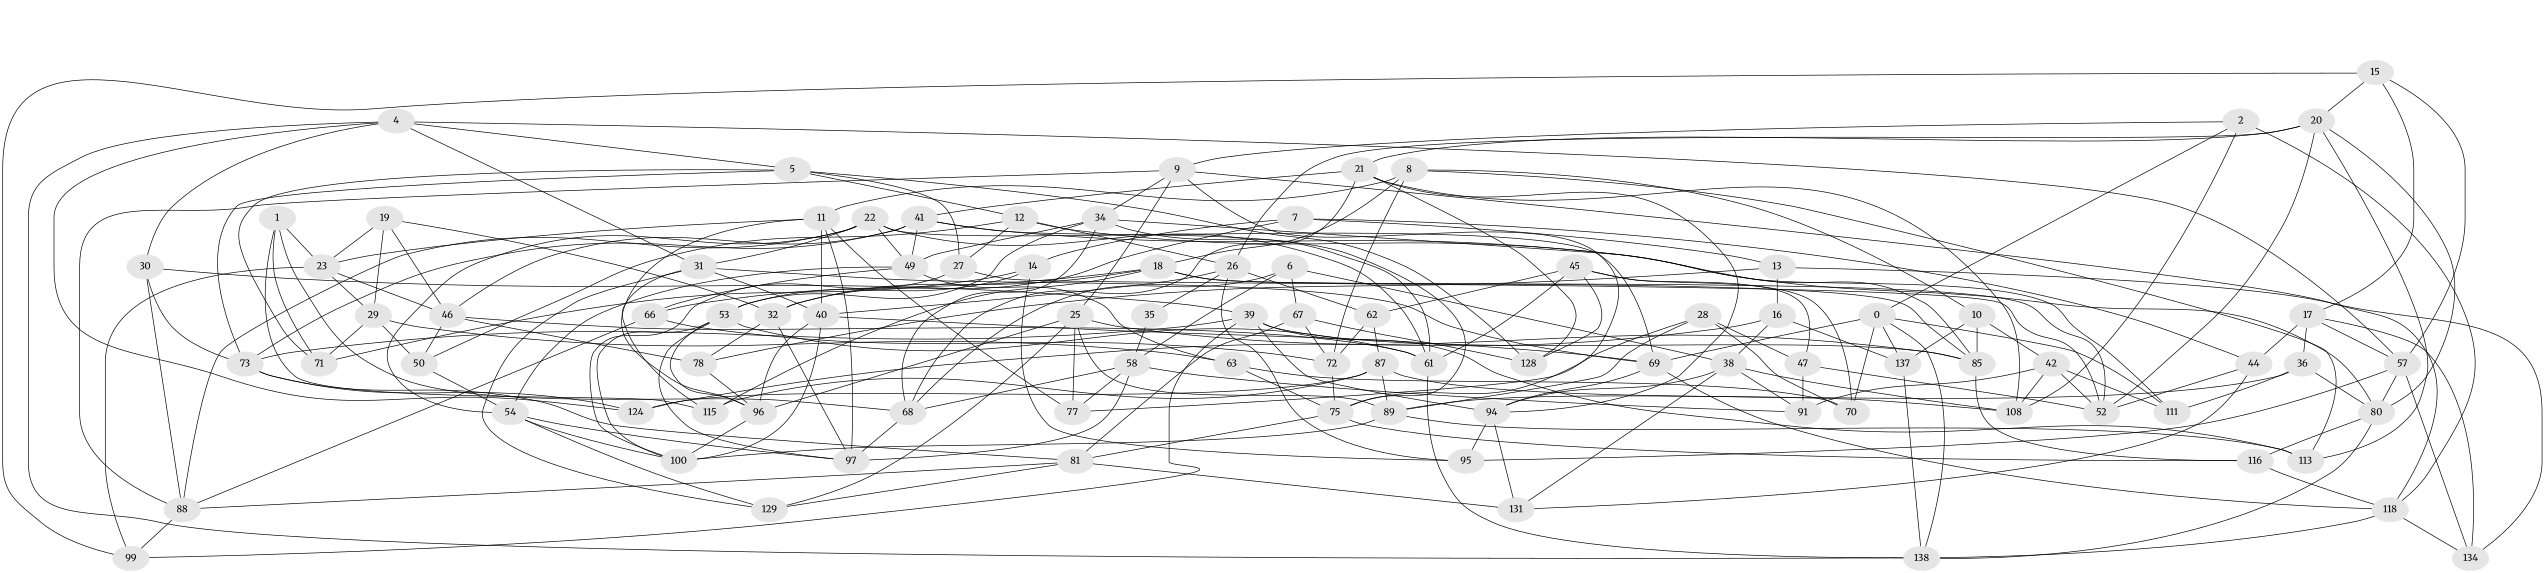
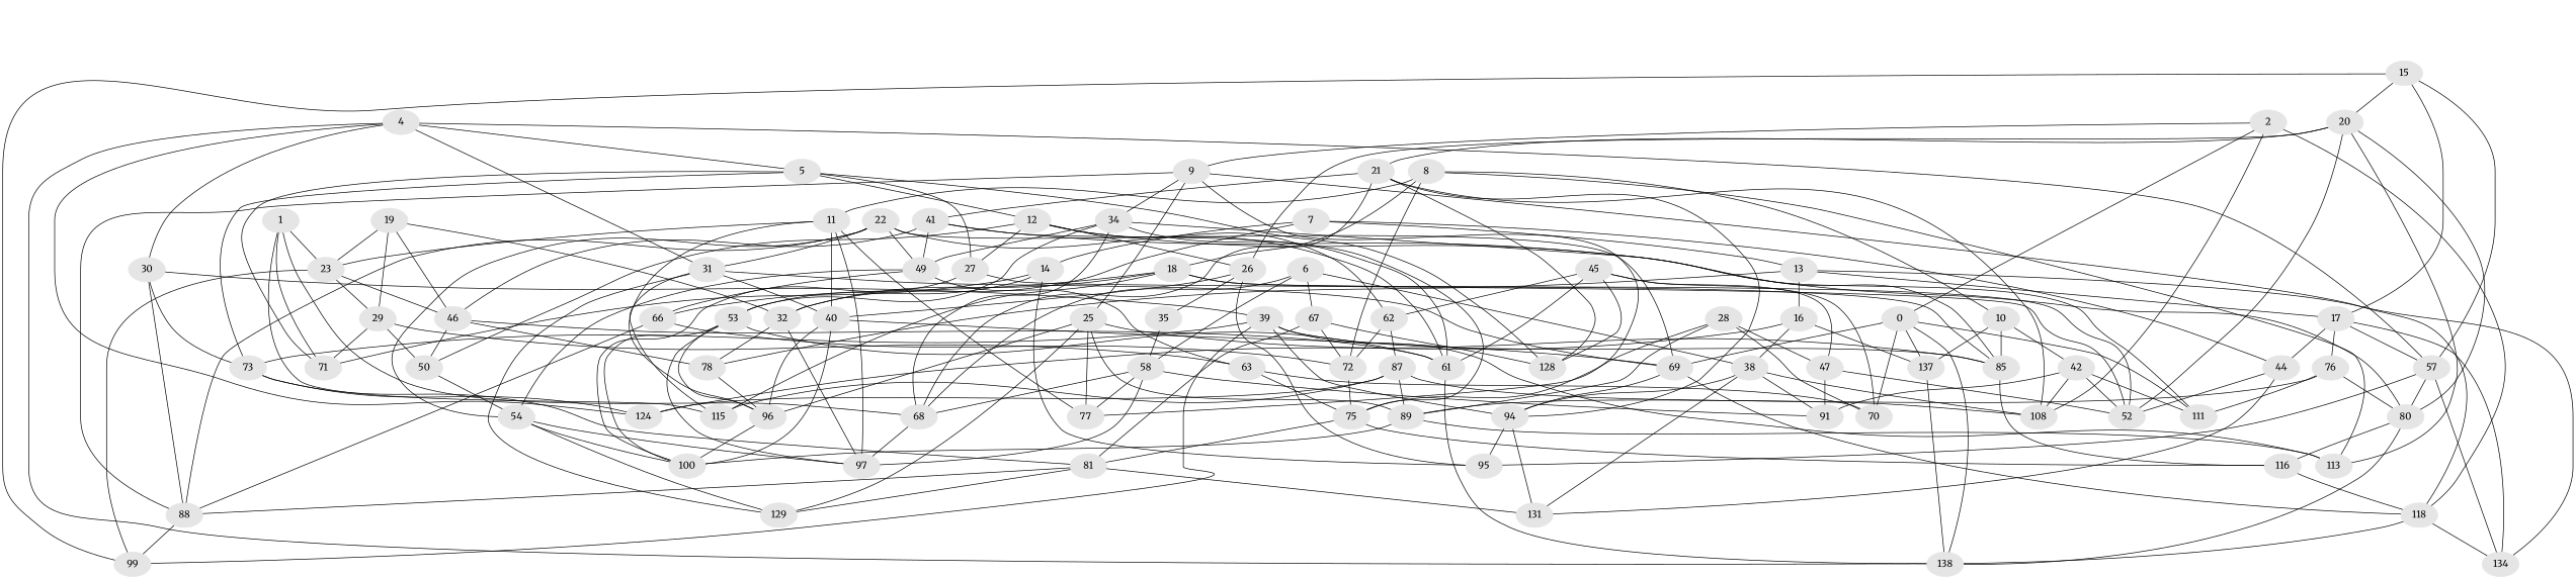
  graph {
    fontname=Merriweather
    node [color=gray90 fontname=Merriweather style=filled]
    edge [fontname=Merriweather]
    23 [super="+24"]
    99
    29 [super="+126"]
    46 [super="+90"]
    1
    68 [super="+112"]
    71
    115
    97 [super="+133"]
    n10 [label=0 super="+143"]
    69 [super="+105"]
    70
    111
    137
    138 [super="+141"]
    2
    9 [super="+55"]
    108 [super="+114"]
    118 [super="+130"]
    25 [super="+119"]
    34 [super="+117"]
    75 [super="+76"]
    88 [super="+142"]
    134
    94 [super="+139"]
    4 [super="+132"]
    5 [super="+56"]
    30
    31 [super="+123"]
    57 [super="+121"]
    124
    12 [super="+65"]
    27
    73 [super="+101"]
    128
    39 [super="+43"]
    40 [super="+120"]
    129
    95
    80 [super="+84"]
    26 [super="+33"]
    50
    62 [super="+83"]
    52 [super="+60"]
    100 [super="+136"]
    81 [super="+140"]
    38 [super="+92"]
    91
    131
    6
    58 [super="+64"]
    67
    77
    72 [super="+86"]
    7 [super="+125"]
    13 [super="+48"]
    14
    32 [super="+144"]
    44
    16
    17 [super="+51"]
    78
    53 [super="+98"]
    8 [super="+107"]
    10
    11 [super="+79"]
    18 [super="+102"]
    113
    42 [super="+103"]
    85 [super="+104"]
    96 [super="+122"]
    66
    89 [super="+93"]
    49 [super="+127"]
    61 [super="+106"]
    116
    35
    54 [super="+109"]
    87 [super="+135"]
-   36
+   36 [label=76]
    15
    20 [super="+74"]
    21 [super="+37"]
    19
    63
    41 [super="+82"]
    22 [super="+59"]
    28
    47
    45 [super="+110"]
    23 -- 99
    23 -- 29
    23 -- 46
    29 -- 71
    29 -- 50
    29 -- 63
    46 -- 50
    46 -- 78
    46 -- 61
    1 -- 23
    1 -- 68
    1 -- 71
    1 -- 115
    68 -- 97
    n10 -- 69
    n10 -- 70
    n10 -- 111
    n10 -- 137
    n10 -- 138
    69 -- 118
    69 -- 94
    137 -- 138
    2 -- n10
    2 -- 9
    2 -- 108
    2 -- 118
    9 -- 118
    9 -- 25
    9 -- 34
    9 -- 75
    9 -- 88
    118 -- 138
    118 -- 134
    25 -- 129
    25 -- 77
    25 -- 85
    25 -- 96
    25 -- 89
    34 -- 68
    34 -- 53
    34 -- 85
    34 -- 49
    34 -- 61
    75 -- 81
    75 -- 116
    88 -- 99
    94 -- 95
    94 -- 131
    4 -- 138
    4 -- 5
    4 -- 30
    4 -- 31
    4 -- 57
    4 -- 124
    5 -- 71
    5 -- 12
    5 -- 27
    5 -- 73
    5 -- 128
    30 -- 88
    30 -- 73
    30 -- 39
    31 -- 115
    31 -- 69
    31 -- 40
    31 -- 129
    57 -- 134
    57 -- 95
    57 -- 80
    12 -- 111
    12 -- 27
    12 -- 26
    12 -- 50
-   26 -- 62
+   12 -- 62
    27 -- 52
    27 -- 100
    73 -- 124
    73 -- 81
    39 -- 99
    39 -- 94
    39 -- 73
    39 -- 113
    39 -- 85
    40 -- 69
    40 -- 100
    40 -- 96
    80 -- 138
    80 -- 116
    26 -- 40
    26 -- 95
    26 -- 35 [weight=2]
    50 -- 54
    62 -- 72
    62 -- 87
    81 -- 88
    81 -- 129
    81 -- 131
    38 -- 108
    38 -- 94
    38 -- 91
    38 -- 131
    6 -- 68
    6 -- 38
    6 -- 58
    6 -- 67
    58 -- 68
    58 -- 97
    58 -- 91
    58 -- 77
    67 -- 128
    67 -- 81
    67 -- 72
    72 -- 75
    7 -- 13 [weight=2]
    7 -- 14
    7 -- 32 [weight=2]
    7 -- 44
    13 -- 134
    13 -- 16
+   13 -- 17
    13 -- 78
    14 -- 71
    14 -- 95
    14 -- 53
    32 -- 97
    32 -- 78
    44 -- 52
    44 -- 131
    16 -- 137
    16 -- 124
    16 -- 38
    17 -- 134
    17 -- 57
    17 -- 44
    17 -- 36
    78 -- 96
    53 -- 97
    53 -- 100
    53 -- 96
    53 -- 61
    8 -- 72 [weight=2]
    8 -- 10
    8 -- 11
    8 -- 18
    8 -- 113
    10 -- 137
    10 -- 42
    10 -- 85
    11 -- 23
    11 -- 97
    11 -- 40
    11 -- 77
    11 -- 96
    18 -- 115
    18 -- 52
    18 -- 32
    18 -- 85
    18 -- 66
    42 -- 111
    42 -- 108
    42 -- 52
    42 -- 91
    85 -- 116
    96 -- 100
    66 -- 88
    66 -- 72
    89 -- 100
    89 -- 113
    49 -- 66
    49 -- 54
    49 -- 63
    61 -- 138
    116 -- 118
    35 -- 58
    54 -- 97
    54 -- 129
    54 -- 100
    87 -- 115
    87 -- 108 [weight=2]
    87 -- 124
    87 -- 89
    36 -- 111
    36 -- 80
    36 -- 89
    15 -- 99
    15 -- 57
    15 -- 17
    15 -- 20
    20 -- 80
    20 -- 26
    20 -- 52
    20 -- 113
    20 -- 21
    21 -- 68
    21 -- 108
    21 -- 94
    21 -- 128
    21 -- 41
    19 -- 23
    19 -- 29
    19 -- 46
    19 -- 32
    63 -- 70
    63 -- 75
    41 -- 46
    41 -- 75
-   41 -- 73
    41 -- 80
    41 -- 49
    22 -- 69
    22 -- 88
    22 -- 31
    22 -- 49
    22 -- 61
    22 -- 54
    28 -- 70
    28 -- 77
    28 -- 89
    28 -- 47
    47 -- 52
    47 -- 91
    45 -- 70
    45 -- 128
    45 -- 62 [weight=2]
    45 -- 61
    45 -- 47
  }
